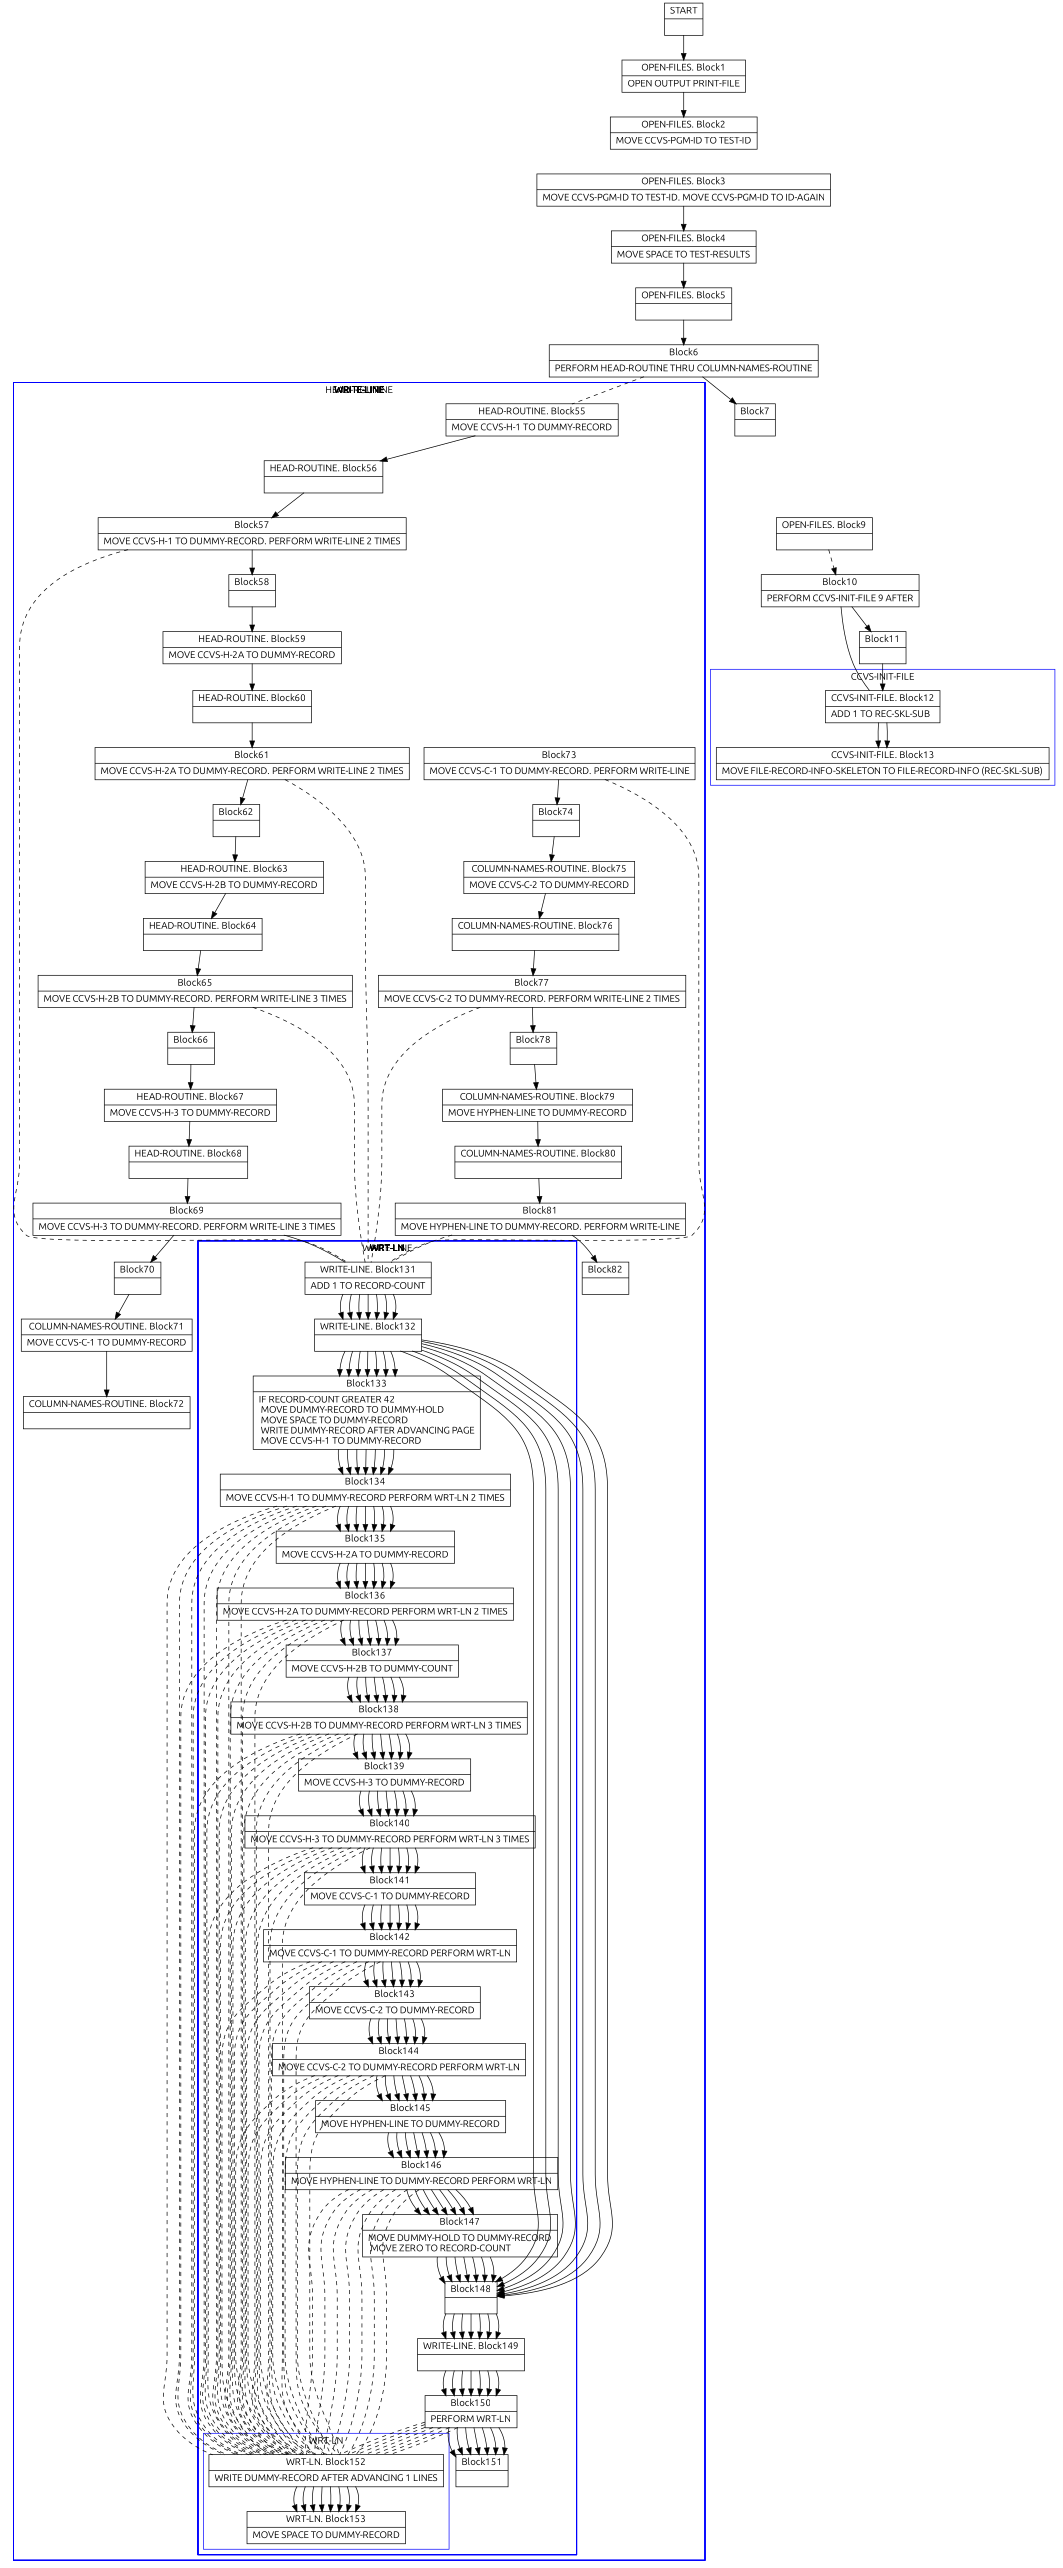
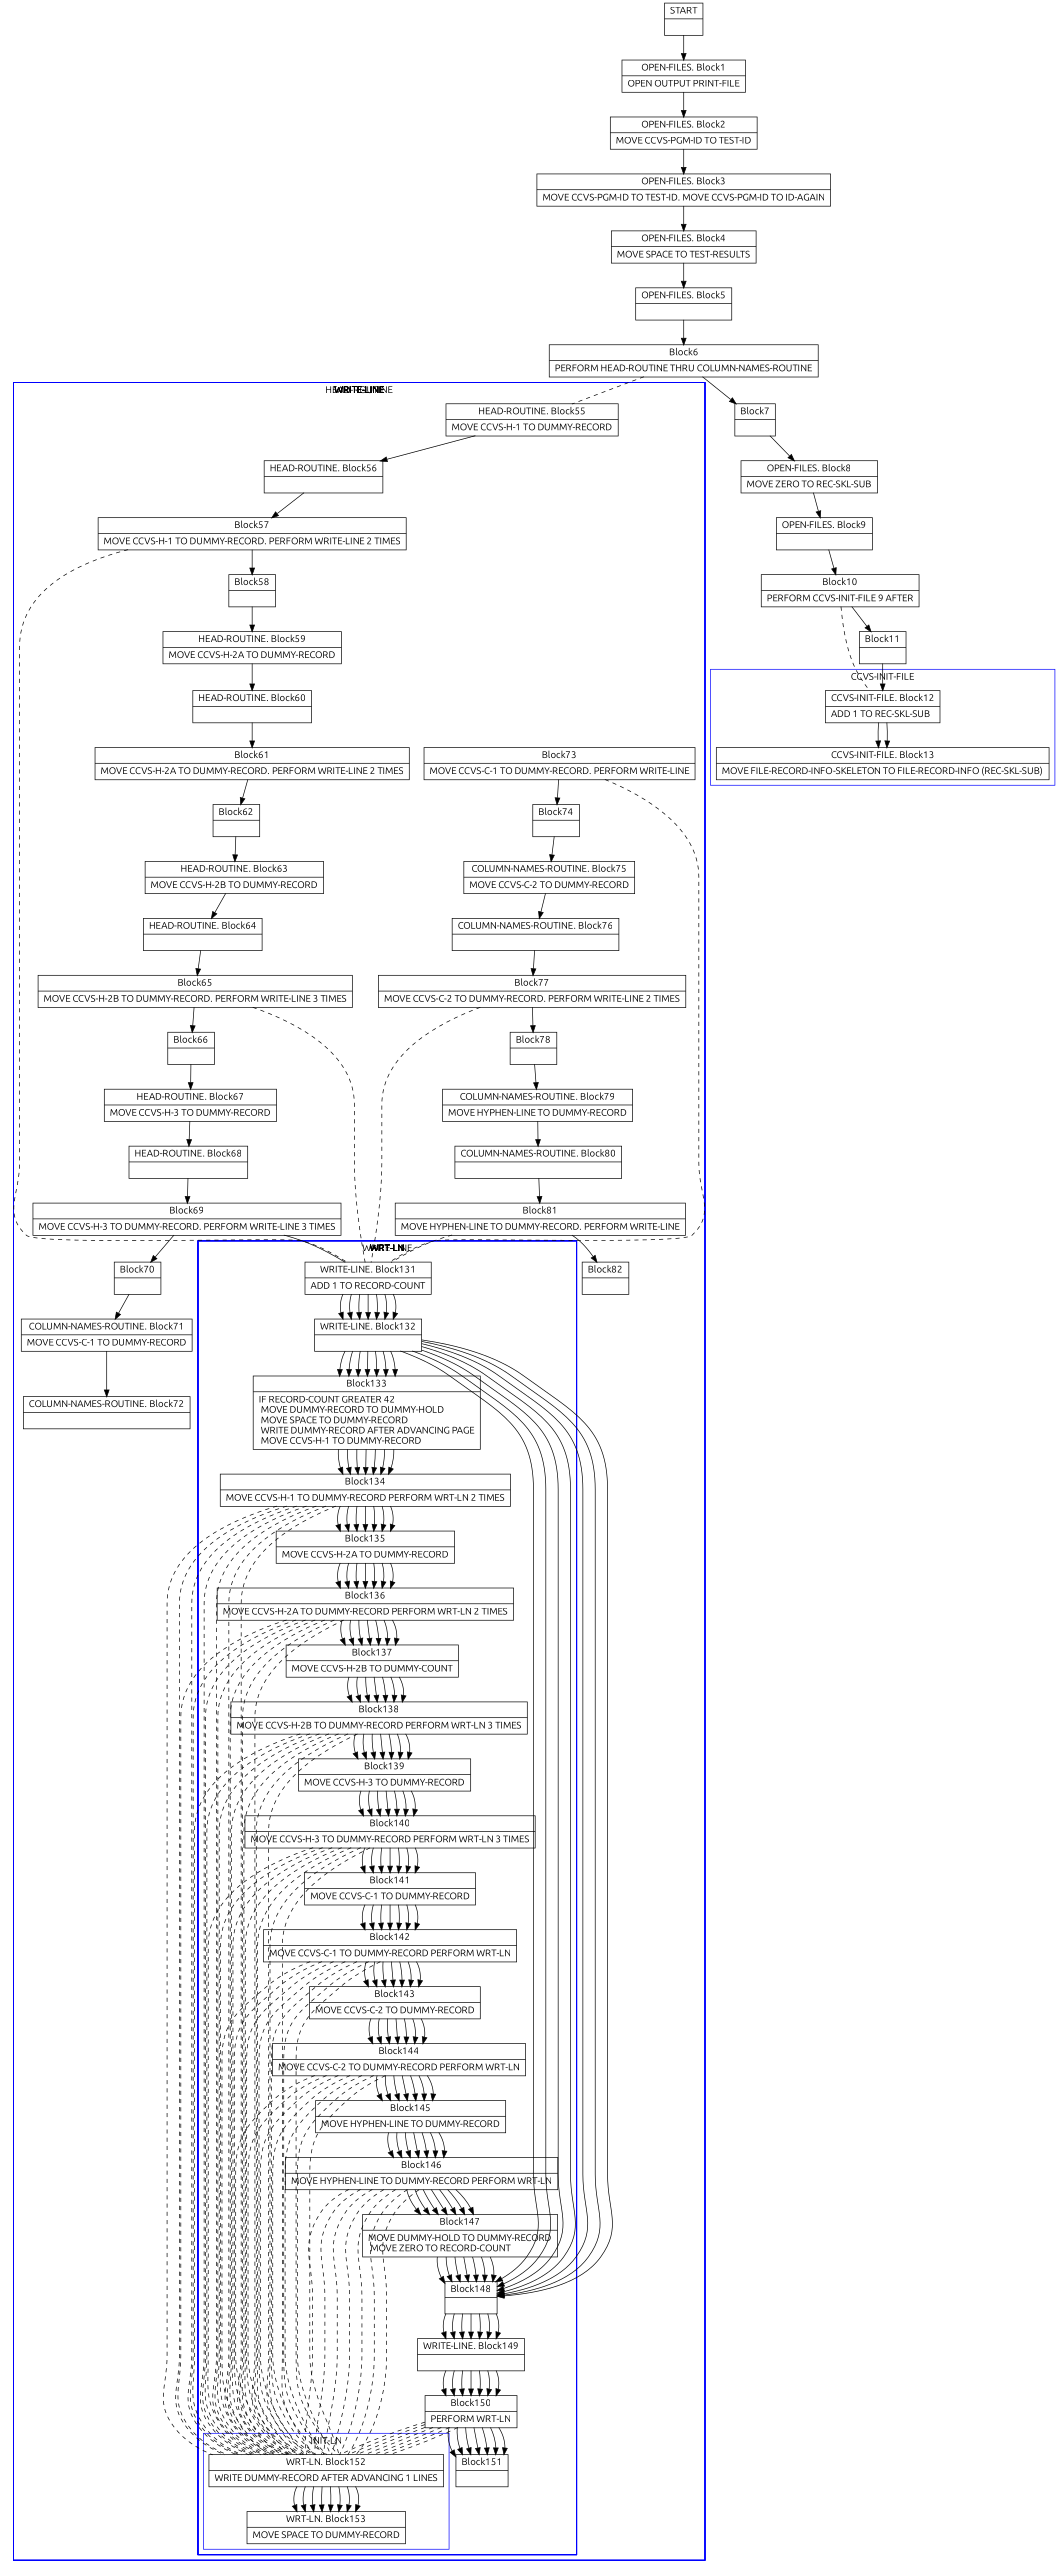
  digraph {
    compound=true
    fontname=Ubuntu
    node [fontname=Ubuntu shape=record]
    edge [arrowtail=empty fontname=Ubuntu]
    n1 [label="{WRT-LN. Block152|    WRITE    DUMMY-RECORD AFTER ADVANCING 1 LINES\l}"]
    n2 [label="{WRT-LN. Block153|    MOVE SPACE TO DUMMY-RECORD\l}"]
    n3 [label="{WRITE-LINE. Block131|    ADD 1 TO RECORD-COUNT\l}"]
    n4 [label="{WRITE-LINE. Block132|}"]
    n5 [label="{Block133|    IF RECORD-COUNT GREATER 42\l        MOVE DUMMY-RECORD TO DUMMY-HOLD\l        MOVE SPACE TO DUMMY-RECORD\l        WRITE DUMMY-RECORD AFTER ADVANCING PAGE\l        MOVE CCVS-H-1  TO DUMMY-RECORD\l}"]
    n6 [label="{Block148|}"]
    n7 [label="{Block134|        MOVE CCVS-H-1  TO DUMMY-RECORD PERFORM WRT-LN 2 TIMES\l}"]
    n8 [label="{Block135|        MOVE CCVS-H-2A TO DUMMY-RECORD\l}"]
    n9 [label="{Block136|        MOVE CCVS-H-2A TO DUMMY-RECORD PERFORM WRT-LN 2 TIMES\l}"]
    n10 [label="{Block137|        MOVE CCVS-H-2B TO DUMMY-COUNT\l}"]
    n11 [label="{Block138|        MOVE CCVS-H-2B TO DUMMY-RECORD PERFORM WRT-LN 3 TIMES\l}"]
    n12 [label="{Block139|        MOVE CCVS-H-3  TO DUMMY-RECORD\l}"]
    n13 [label="{Block140|        MOVE CCVS-H-3  TO DUMMY-RECORD PERFORM WRT-LN 3 TIMES\l}"]
    n14 [label="{Block141|        MOVE CCVS-C-1  TO DUMMY-RECORD\l}"]
    n15 [label="{Block142|        MOVE CCVS-C-1  TO DUMMY-RECORD PERFORM WRT-LN\l}"]
    n16 [label="{Block143|        MOVE CCVS-C-2  TO DUMMY-RECORD\l}"]
    n17 [label="{Block144|        MOVE CCVS-C-2  TO DUMMY-RECORD PERFORM WRT-LN\l}"]
    n18 [label="{Block145|        MOVE HYPHEN-LINE TO DUMMY-RECORD\l}"]
    n19 [label="{Block146|        MOVE HYPHEN-LINE TO DUMMY-RECORD PERFORM WRT-LN\l}"]
    n20 [label="{Block147|        MOVE DUMMY-HOLD TO DUMMY-RECORD\l        MOVE ZERO TO RECORD-COUNT\l}"]
    n21 [label="{WRITE-LINE. Block149|}"]
    n22 [label="{Block150|    PERFORM WRT-LN\l}"]
    n23 [label="{Block151|}"]
    n24 [label="{HEAD-ROUTINE. Block55|    MOVE CCVS-H-1  TO DUMMY-RECORD\l}"]
    n25 [label="{HEAD-ROUTINE. Block56|}"]
    n26 [label="{Block57|    MOVE CCVS-H-1  TO DUMMY-RECORD. PERFORM WRITE-LINE 2 TIMES\l}"]
    n27 [label="{Block58|}"]
    n28 [label="{HEAD-ROUTINE. Block59|    MOVE CCVS-H-2A TO DUMMY-RECORD\l}"]
    n29 [label="{HEAD-ROUTINE. Block60|}"]
    n30 [label="{Block61|    MOVE CCVS-H-2A TO DUMMY-RECORD. PERFORM WRITE-LINE 2 TIMES\l}"]
    n31 [label="{Block62|}"]
    n32 [label="{HEAD-ROUTINE. Block63|    MOVE CCVS-H-2B TO DUMMY-RECORD\l}"]
    n33 [label="{HEAD-ROUTINE. Block64|}"]
    n34 [label="{Block65|    MOVE CCVS-H-2B TO DUMMY-RECORD. PERFORM WRITE-LINE 3 TIMES\l}"]
    n35 [label="{Block66|}"]
    n36 [label="{HEAD-ROUTINE. Block67|    MOVE CCVS-H-3  TO DUMMY-RECORD\l}"]
    n37 [label="{HEAD-ROUTINE. Block68|}"]
    n38 [label="{Block69|    MOVE CCVS-H-3  TO DUMMY-RECORD. PERFORM WRITE-LINE 3 TIMES\l}"]
    n39 [label="{Block70|}"]
    n40 [label="{COLUMN-NAMES-ROUTINE. Block71|    MOVE CCVS-C-1 TO DUMMY-RECORD\l}"]
    n41 [label="{COLUMN-NAMES-ROUTINE. Block72|}"]
    n42 [label="{Block73|    MOVE CCVS-C-1 TO DUMMY-RECORD. PERFORM WRITE-LINE\l}"]
    n43 [label="{Block74|}"]
    n44 [label="{COLUMN-NAMES-ROUTINE. Block75|    MOVE CCVS-C-2 TO DUMMY-RECORD\l}"]
    n45 [label="{COLUMN-NAMES-ROUTINE. Block76|}"]
    n46 [label="{Block77|    MOVE CCVS-C-2 TO DUMMY-RECORD. PERFORM WRITE-LINE 2 TIMES\l}"]
    n47 [label="{Block78|}"]
    n48 [label="{COLUMN-NAMES-ROUTINE. Block79|    MOVE HYPHEN-LINE TO DUMMY-RECORD\l}"]
    n49 [label="{COLUMN-NAMES-ROUTINE. Block80|}"]
    n50 [label="{Block81|    MOVE HYPHEN-LINE TO DUMMY-RECORD. PERFORM WRITE-LINE\l}"]
    n51 [label="{Block82|}"]
    n52 [label="{CCVS-INIT-FILE. Block12|    ADD     1 TO REC-SKL-SUB\l}"]
    n53 [label="{CCVS-INIT-FILE. Block13|    MOVE    FILE-RECORD-INFO-SKELETON           TO FILE-RECORD-INFO (REC-SKL-SUB)\l}"]
    n54 [label="{START|}"]
    n55 [label="{OPEN-FILES. Block1|    OPEN    OUTPUT PRINT-FILE\l}"]
    n56 [label="{OPEN-FILES. Block2|    MOVE  CCVS-PGM-ID TO TEST-ID\l}"]
    n57 [label="{OPEN-FILES. Block3|    MOVE  CCVS-PGM-ID TO TEST-ID. MOVE CCVS-PGM-ID TO ID-AGAIN\l}"]
    n58 [label="{OPEN-FILES. Block4|    MOVE    SPACE TO TEST-RESULTS\l}"]
    n59 [label="{OPEN-FILES. Block5|}"]
    n60 [label="{Block6|    PERFORM HEAD-ROUTINE THRU COLUMN-NAMES-ROUTINE\l}"]
    n61 [label="{Block7|}"]
+   n62 [label="{OPEN-FILES. Block8|    MOVE    ZERO TO REC-SKL-SUB\l}"]
    n63 [label="{OPEN-FILES. Block9|}"]
    n64 [label="{Block10|    PERFORM CCVS-INIT-FILE 9 AFTER\l}"]
    n65 [label="{Block11|}"]
    subgraph cluster_1 {
      color=blue
      label="HEAD-ROUTINE"
      n24
      n25
      n26
      n27
      n28
      n29
      n30
      n31
      n32
      n33
      n34
      n35
      n36
      n37
      n38
      n39
      n40
      n41
      n42
      n43
      n44
      n45
      n46
      n47
      n48
      n49
      n50
      n51
      subgraph cluster_2 {
        color=blue
        label="WRITE-LINE"
        n3
        n4
        n5
        n6
        n7
        n8
        n9
        n10
        n11
        n12
        n13
        n14
        n15
        n16
        n17
        n18
        n19
        n20
        n21
        n22
        n23
        subgraph cluster_3 {
          color=blue
-         label="WRT-LN"
+         label="INIT-LN"
          n1
          n2
        }
        subgraph cluster_4 {
          color=blue
          label="WRT-LN"
        }
        subgraph cluster_5 {
          color=blue
          label="WRT-LN"
        }
        subgraph cluster_6 {
          color=blue
          label="WRT-LN"
        }
        subgraph cluster_7 {
          color=blue
          label="WRT-LN"
        }
        subgraph cluster_8 {
          color=blue
          label="WRT-LN"
        }
        subgraph cluster_9 {
          color=blue
          label="WRT-LN"
        }
        subgraph cluster_10 {
          color=blue
          label="WRT-LN"
        }
      }
      subgraph cluster_11 {
        color=blue
        label="WRITE-LINE"
      }
      subgraph cluster_12 {
        color=blue
        label="WRITE-LINE"
      }
      subgraph cluster_13 {
        color=blue
        label="WRITE-LINE"
      }
      subgraph cluster_14 {
        color=blue
        label="WRITE-LINE"
      }
      subgraph cluster_15 {
        color=blue
        label="WRITE-LINE"
      }
      subgraph cluster_16 {
        color=blue
        label="WRITE-LINE"
      }
    }
    subgraph cluster_17 {
      color=blue
      label="CCVS-INIT-FILE"
      n52
      n53
    }
    n1 -> n2
    n1 -> n2
    n1 -> n2
    n1 -> n2
    n1 -> n2
    n1 -> n2
    n1 -> n2
    n1 -> n2
    n3 -> n4
    n3 -> n4
    n3 -> n4
    n3 -> n4
    n3 -> n4
    n3 -> n4
    n3 -> n4
    n4 -> n5
    n4 -> n5
    n4 -> n5
    n4 -> n5
    n4 -> n5
    n4 -> n5
    n4 -> n5
    n4 -> n6
    n4 -> n6
    n4 -> n6
    n4 -> n6
    n4 -> n6
    n4 -> n6
    n4 -> n6
    n5 -> n7
    n5 -> n7
    n5 -> n7
    n5 -> n7
    n5 -> n7
    n5 -> n7
    n5 -> n7
    n6 -> n21
    n6 -> n21
    n6 -> n21
    n6 -> n21
    n6 -> n21
    n6 -> n21
    n6 -> n21
    n7 -> n1 [arrowhead=none style=dashed]
    n7 -> n1 [arrowhead=none style=dashed]
    n7 -> n1 [arrowhead=none style=dashed]
    n7 -> n1 [arrowhead=none style=dashed]
    n7 -> n1 [arrowhead=none style=dashed]
    n7 -> n1 [arrowhead=none style=dashed]
    n7 -> n1 [arrowhead=none style=dashed]
    n7 -> n8
    n7 -> n8
    n7 -> n8
    n7 -> n8
    n7 -> n8
    n7 -> n8
    n7 -> n8
    n8 -> n9
    n8 -> n9
    n8 -> n9
    n8 -> n9
    n8 -> n9
    n8 -> n9
    n8 -> n9
    n9 -> n1 [arrowhead=none style=dashed]
    n9 -> n1 [arrowhead=none style=dashed]
    n9 -> n1 [arrowhead=none style=dashed]
    n9 -> n1 [arrowhead=none style=dashed]
    n9 -> n1 [arrowhead=none style=dashed]
    n9 -> n1 [arrowhead=none style=dashed]
    n9 -> n1 [arrowhead=none style=dashed]
    n9 -> n10
    n9 -> n10
    n9 -> n10
    n9 -> n10
    n9 -> n10
    n9 -> n10
    n9 -> n10
    n10 -> n11
    n10 -> n11
    n10 -> n11
    n10 -> n11
    n10 -> n11
    n10 -> n11
    n10 -> n11
    n11 -> n1 [arrowhead=none style=dashed]
    n11 -> n1 [arrowhead=none style=dashed]
    n11 -> n1 [arrowhead=none style=dashed]
    n11 -> n1 [arrowhead=none style=dashed]
    n11 -> n1 [arrowhead=none style=dashed]
    n11 -> n1 [arrowhead=none style=dashed]
    n11 -> n1 [arrowhead=none style=dashed]
    n11 -> n12
    n11 -> n12
    n11 -> n12
    n11 -> n12
    n11 -> n12
    n11 -> n12
    n11 -> n12
    n12 -> n13
    n12 -> n13
    n12 -> n13
    n12 -> n13
    n12 -> n13
    n12 -> n13
    n12 -> n13
    n13 -> n1 [arrowhead=none style=dashed]
    n13 -> n1 [arrowhead=none style=dashed]
    n13 -> n1 [arrowhead=none style=dashed]
    n13 -> n1 [arrowhead=none style=dashed]
    n13 -> n1 [arrowhead=none style=dashed]
    n13 -> n1 [arrowhead=none style=dashed]
    n13 -> n1 [arrowhead=none style=dashed]
    n13 -> n14
    n13 -> n14
    n13 -> n14
    n13 -> n14
    n13 -> n14
    n13 -> n14
    n13 -> n14
    n14 -> n15
    n14 -> n15
    n14 -> n15
    n14 -> n15
    n14 -> n15
    n14 -> n15
    n14 -> n15
    n15 -> n1 [arrowhead=none style=dashed]
    n15 -> n1 [arrowhead=none style=dashed]
    n15 -> n1 [arrowhead=none style=dashed]
    n15 -> n1 [arrowhead=none style=dashed]
    n15 -> n1 [arrowhead=none style=dashed]
    n15 -> n1 [arrowhead=none style=dashed]
    n15 -> n1 [arrowhead=none style=dashed]
    n15 -> n16
    n15 -> n16
    n15 -> n16
    n15 -> n16
    n15 -> n16
    n15 -> n16
    n15 -> n16
    n16 -> n17
    n16 -> n17
    n16 -> n17
    n16 -> n17
    n16 -> n17
    n16 -> n17
    n16 -> n17
    n17 -> n1 [arrowhead=none style=dashed]
    n17 -> n1 [arrowhead=none style=dashed]
    n17 -> n1 [arrowhead=none style=dashed]
    n17 -> n1 [arrowhead=none style=dashed]
    n17 -> n1 [arrowhead=none style=dashed]
    n17 -> n1 [arrowhead=none style=dashed]
    n17 -> n1 [arrowhead=none style=dashed]
    n17 -> n18
    n17 -> n18
    n17 -> n18
    n17 -> n18
    n17 -> n18
    n17 -> n18
    n17 -> n18
    n18 -> n19
    n18 -> n19
    n18 -> n19
    n18 -> n19
    n18 -> n19
    n18 -> n19
    n18 -> n19
    n19 -> n1 [arrowhead=none style=dashed]
    n19 -> n1 [arrowhead=none style=dashed]
    n19 -> n1 [arrowhead=none style=dashed]
    n19 -> n1 [arrowhead=none style=dashed]
    n19 -> n1 [arrowhead=none style=dashed]
    n19 -> n1 [arrowhead=none style=dashed]
    n19 -> n1 [arrowhead=none style=dashed]
    n19 -> n20
    n19 -> n20
    n19 -> n20
    n19 -> n20
    n19 -> n20
    n19 -> n20
    n19 -> n20
    n20 -> n6
    n20 -> n6
    n20 -> n6
    n20 -> n6
    n20 -> n6
    n20 -> n6
    n20 -> n6
    n21 -> n22
    n21 -> n22
    n21 -> n22
    n21 -> n22
    n21 -> n22
    n21 -> n22
    n21 -> n22
    n22 -> n1 [arrowhead=none style=dashed]
    n22 -> n1 [arrowhead=none style=dashed]
    n22 -> n1 [arrowhead=none style=dashed]
    n22 -> n1 [arrowhead=none style=dashed]
    n22 -> n1 [arrowhead=none style=dashed]
    n22 -> n1 [arrowhead=none style=dashed]
    n22 -> n1 [arrowhead=none style=dashed]
    n22 -> n23
    n22 -> n23
    n22 -> n23
    n22 -> n23
    n22 -> n23
    n22 -> n23
    n22 -> n23
    n24 -> n25
    n25 -> n26
    n26 -> n3 [arrowhead=none style=dashed]
    n26 -> n27
    n27 -> n28
    n28 -> n29
    n29 -> n30
-   n30 -> n3 [arrowhead=none style=dashed]
    n30 -> n31
    n31 -> n32
    n32 -> n33
    n33 -> n34
    n34 -> n3 [arrowhead=none style=dashed]
    n34 -> n35
    n35 -> n36
    n36 -> n37
    n37 -> n38
    n38 -> n3 [arrowhead=none style=solid]
    n38 -> n39
    n39 -> n40
    n40 -> n41
    n42 -> n3 [arrowhead=none style=dashed]
    n42 -> n43
    n43 -> n44
    n44 -> n45
    n45 -> n46
    n46 -> n3 [arrowhead=none style=dashed]
    n46 -> n47
    n47 -> n48
    n48 -> n49
    n49 -> n50
    n50 -> n3 [arrowhead=none style=dashed]
    n50 -> n51
    n52 -> n53
    n52 -> n53
    n54 -> n55
    n55 -> n56
+   n56 -> n57
    n57 -> n58
    n58 -> n59
    n59 -> n60
    n60 -> n24 [arrowhead=none style=dashed]
    n60 -> n61
-   n63 -> n64 [style=dashed]
-   n64 -> n52 [arrowhead=none style=solid]
+   n61 -> n62
+   n62 -> n63
+   n63 -> n64
+   n64 -> n52 [arrowhead=none style=dashed]
    n64 -> n65
    n65 -> n52
  }
